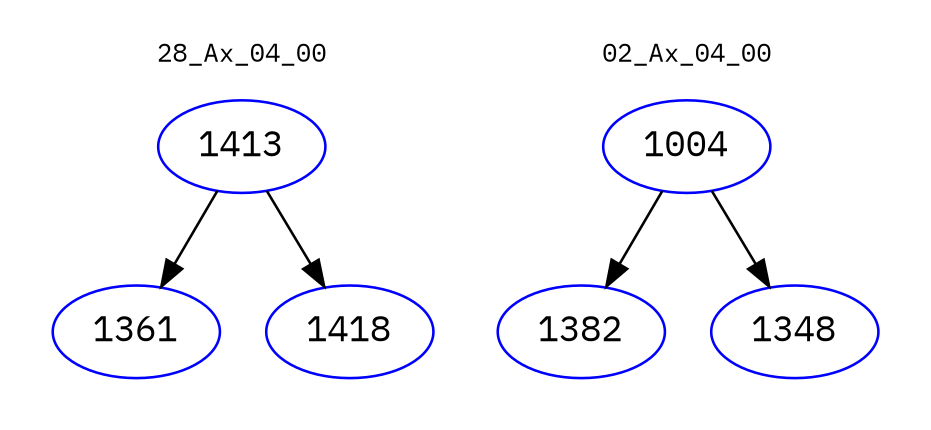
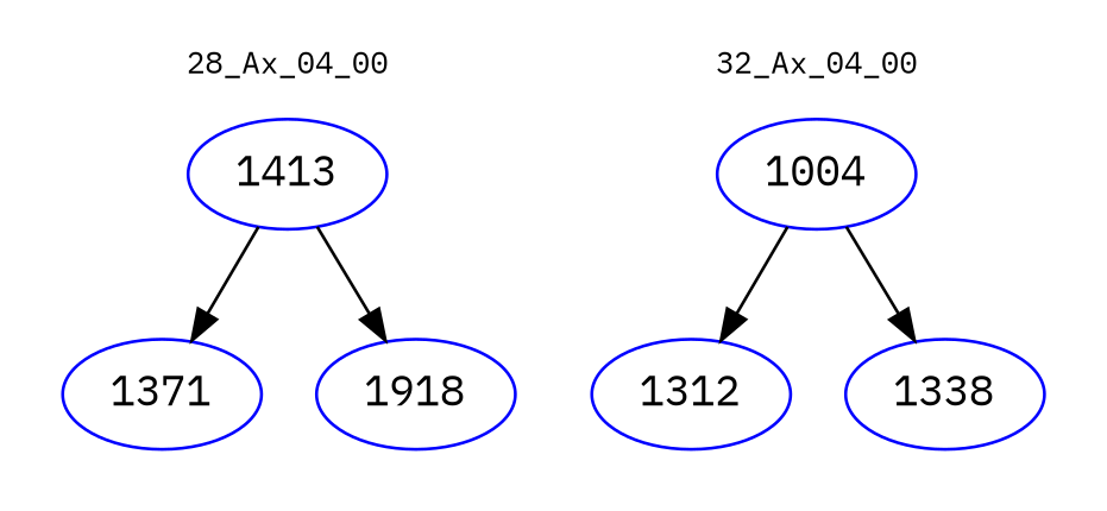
  digraph {
    fontname="IBM Plex Mono"
    node [color=blue fontname="IBM Plex Mono"]
    edge [color=black fontname="IBM Plex Mono"]
    n1 [label=1413]
-   n2 [label=1361]
-   n3 [label=1418]
+   n2 [label=1371]
+   n3 [label=1918]
    n4 [label=1004]
-   n5 [label=1382]
-   n6 [label=1348]
+   n5 [label=1312]
+   n6 [label=1338]
    subgraph cluster_1 {
      color=white
      fontsize=10
      label="28_Ax_04_00"
      n1
      n2
      n3
    }
    subgraph cluster_2 {
      color=white
      fontsize=10
-     label="02_Ax_04_00"
+     label="32_Ax_04_00"
      n4
      n5
      n6
    }
    n1 -> n2
    n1 -> n3
    n4 -> n5
    n4 -> n6
  }
